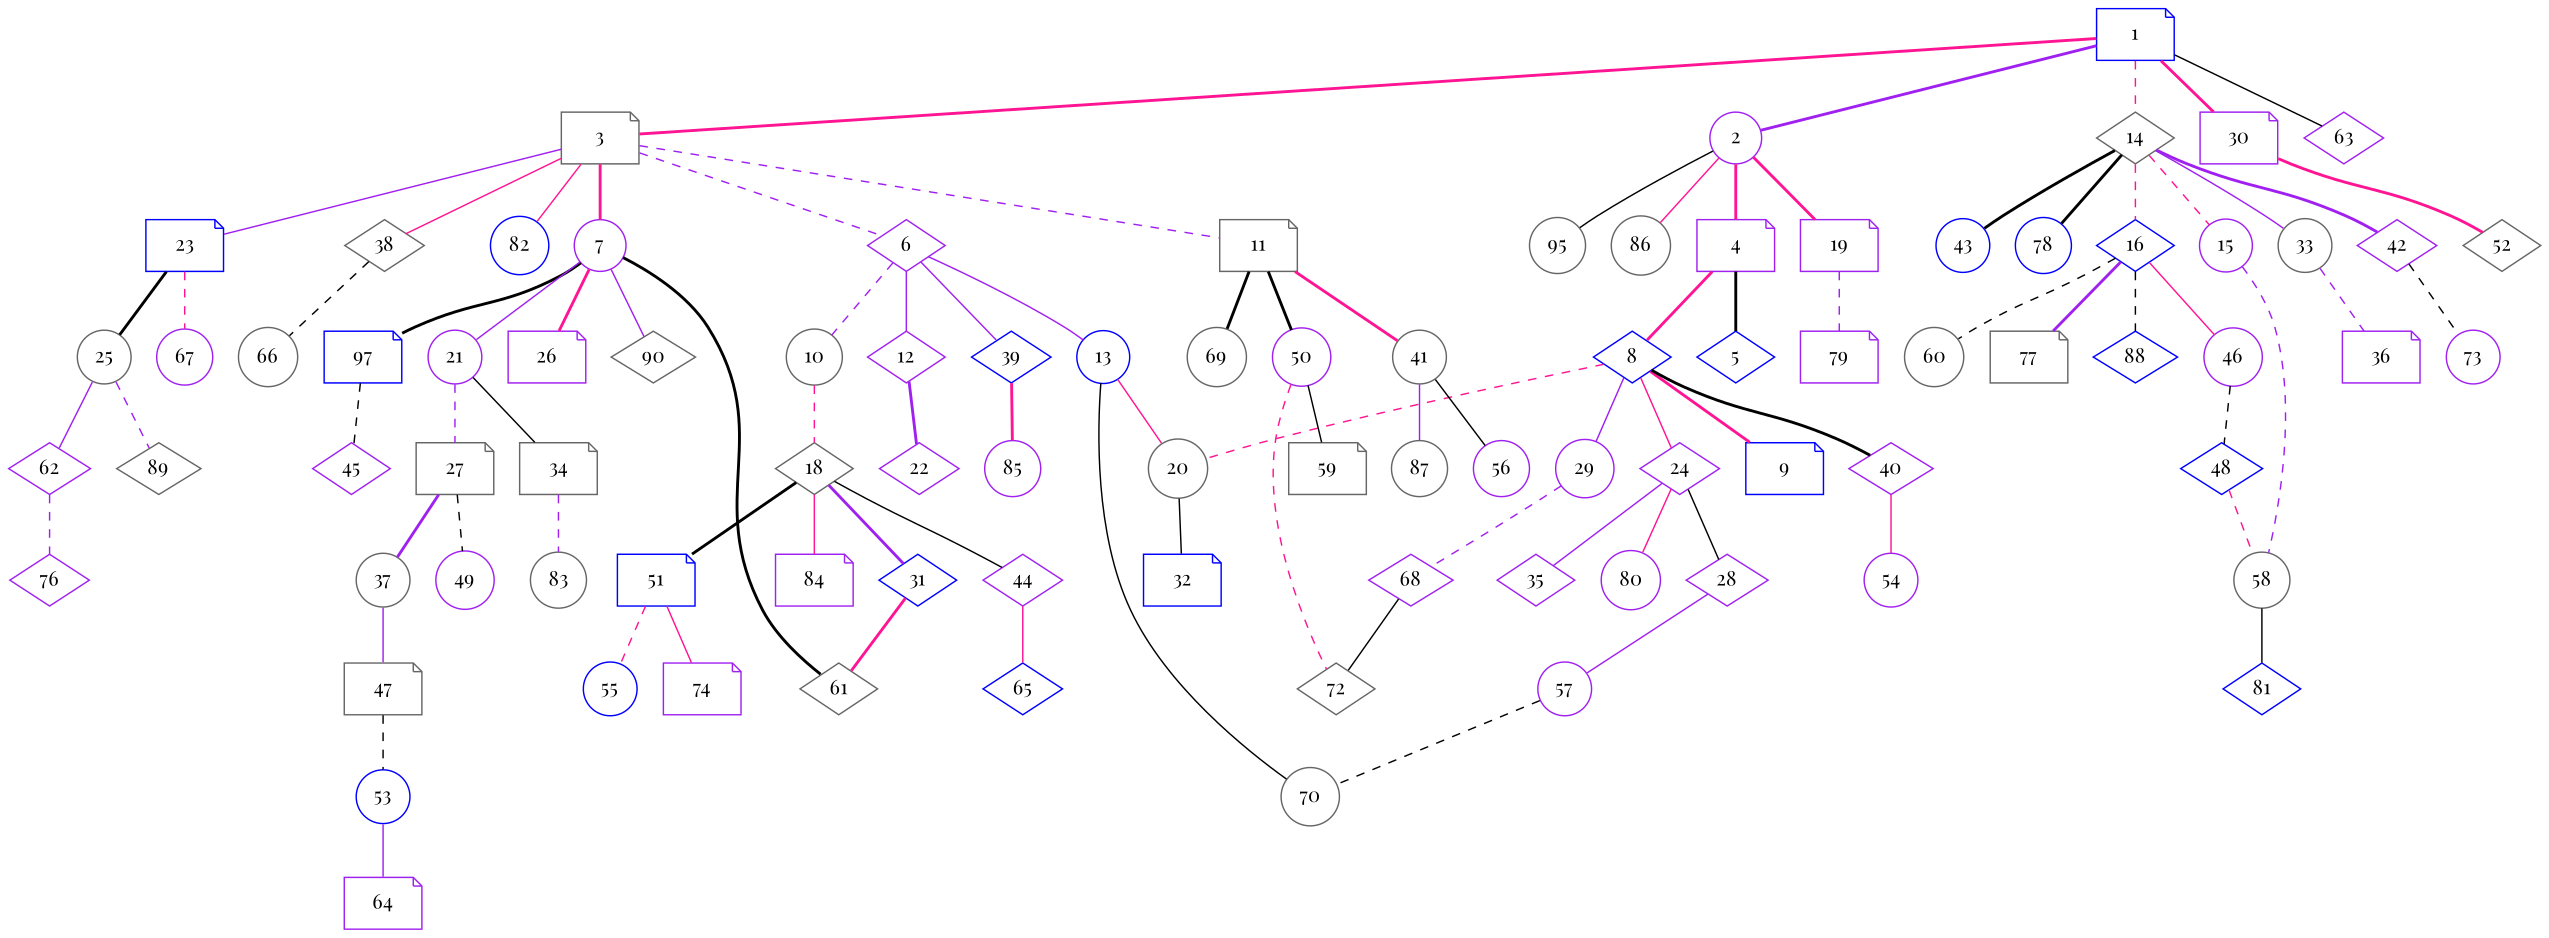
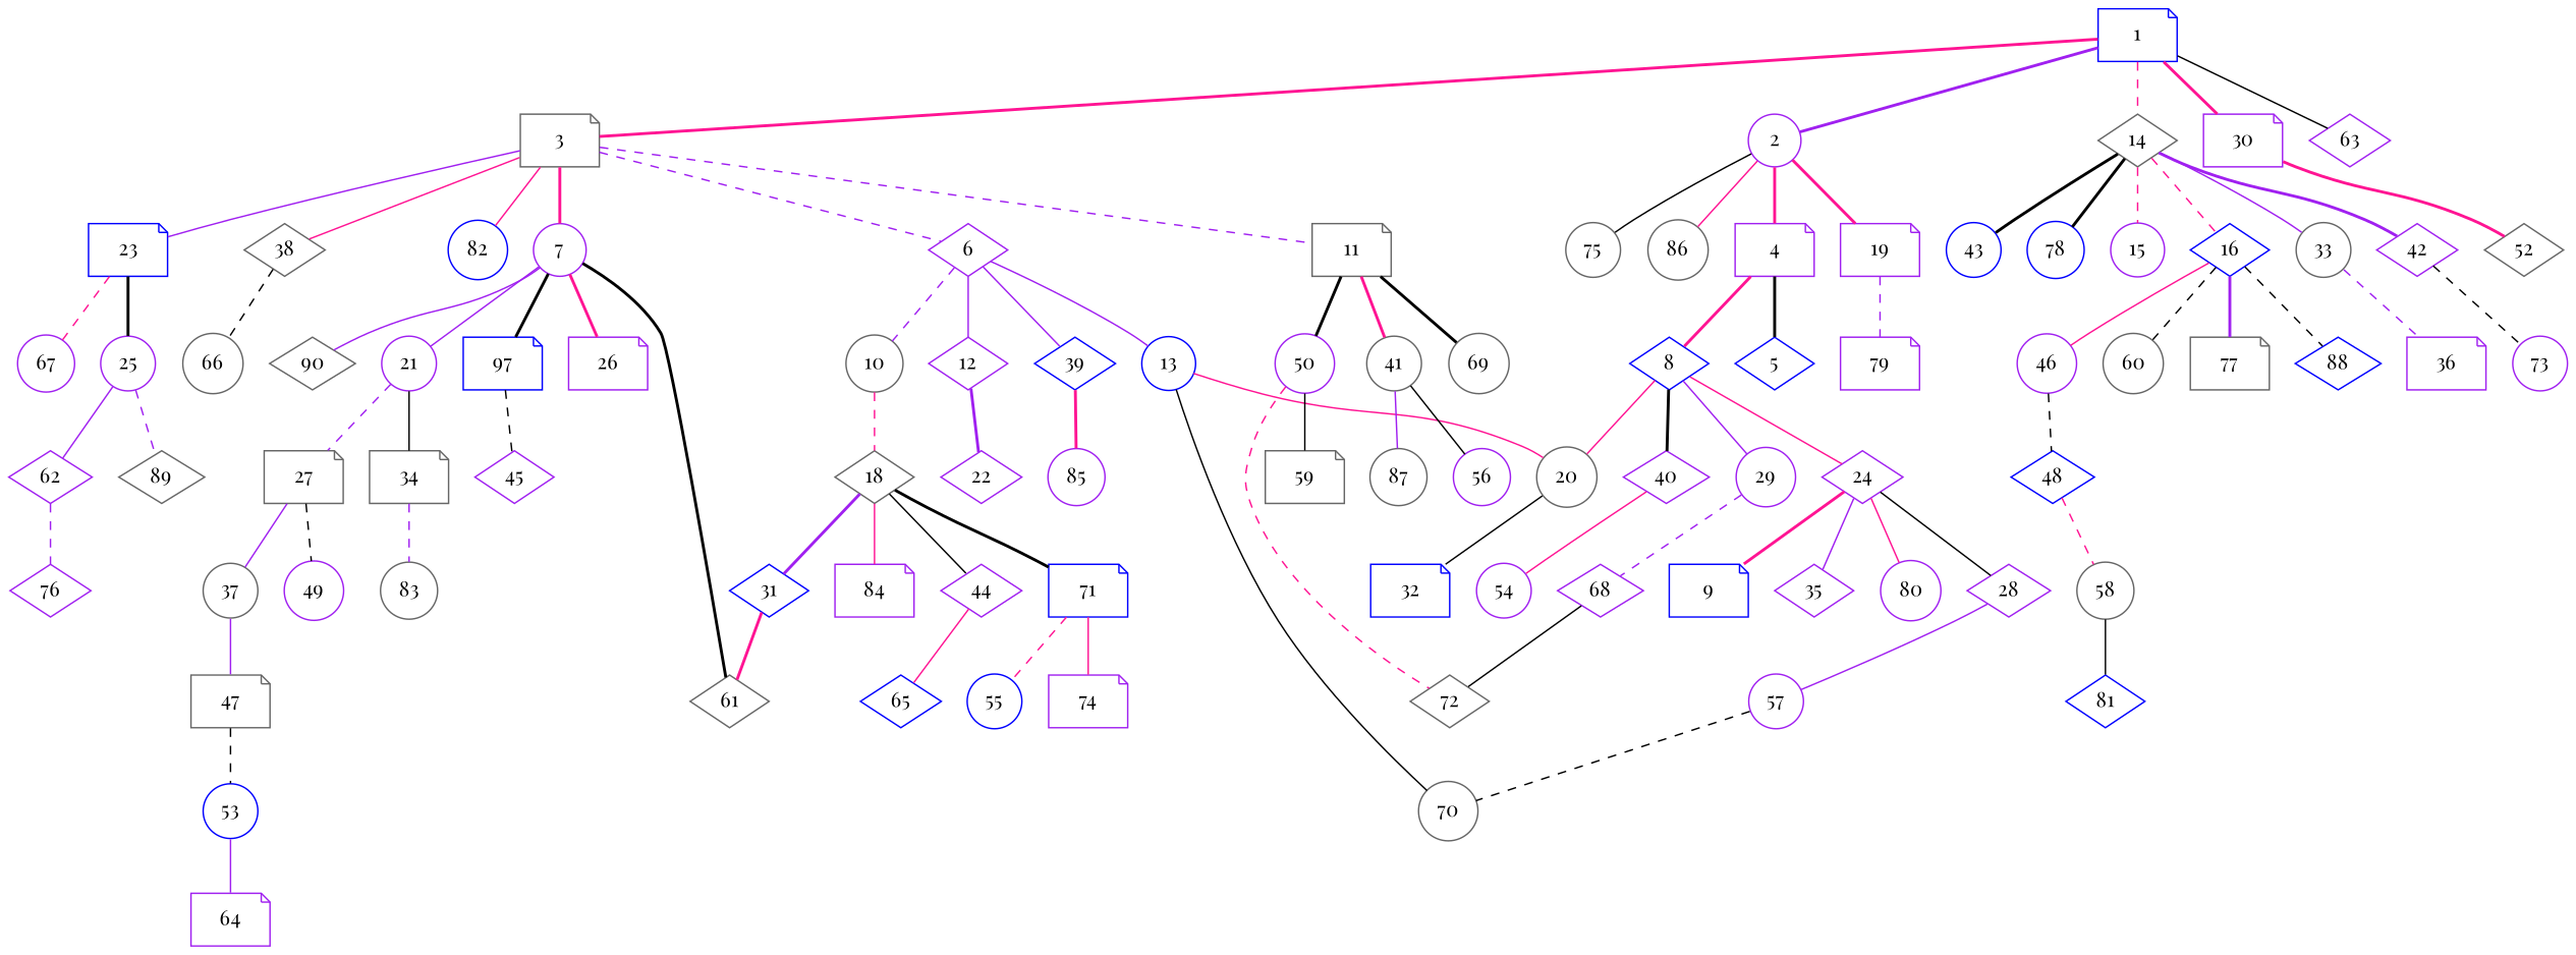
  graph {
    fontname="Playfair Display"
    node [color=purple fontname="Playfair Display" shape=circle]
    edge [color=deeppink fontname="Playfair Display" style=solid]
    1 [color=blue shape=note]
    2
    3 [color=gray40 shape=note]
    14 [color=gray40 shape=diamond]
    30 [shape=note]
    63 [shape=diamond]
    4 [shape=note]
    19 [shape=note]
-   75 [color=gray40 label=95]
+   75 [color=gray40]
    86 [color=gray40]
    6 [shape=diamond]
    7
    11 [color=gray40 shape=note]
    23 [color=blue shape=note]
    38 [color=gray40 shape=diamond]
    82 [color=blue]
    15
    16 [color=blue shape=diamond]
    33 [color=gray40]
    42 [shape=diamond]
    43 [color=blue]
    78 [color=blue]
    52 [color=gray40 shape=diamond]
    5 [color=blue shape=diamond]
    8 [color=blue shape=diamond]
    79 [shape=note]
    10 [color=gray40]
    12 [shape=diamond]
    13 [color=blue]
    39 [color=blue shape=diamond]
    n31 [color=blue label=97 shape=note]
    21
    26 [shape=note]
    61 [color=gray40 shape=diamond]
    90 [color=gray40 shape=diamond]
    41 [color=gray40]
    50
    69 [color=gray40]
-   25 [color=gray40]
+   25
    67
    66 [color=gray40]
    58 [color=gray40]
    46
    60 [color=gray40]
    77 [color=gray40 shape=note]
    88 [color=blue shape=diamond]
    36 [shape=note]
    73
    9 [color=blue shape=note]
    20 [color=gray40]
    24 [shape=diamond]
    29
    40 [shape=diamond]
    18 [color=gray40 shape=diamond]
    22 [shape=diamond]
    70 [color=gray40]
    85
    45 [shape=diamond]
    27 [color=gray40 shape=note]
    34 [color=gray40 shape=note]
    56
    87 [color=gray40]
    59 [color=gray40 shape=note]
    72 [color=gray40 shape=diamond]
    62 [shape=diamond]
    89 [color=gray40 shape=diamond]
    32 [color=blue shape=note]
    28 [shape=diamond]
    35 [shape=diamond]
    80
    68 [shape=diamond]
    54
    31 [color=blue shape=diamond]
    44 [shape=diamond]
-   51 [color=blue shape=note]
+   51 [color=blue shape=note label=71]
    84 [shape=note]
    37 [color=gray40]
    49
    83 [color=gray40]
    57
    65 [color=blue shape=diamond]
    55 [color=blue]
    74 [shape=note]
    81 [color=blue shape=diamond]
    48 [color=blue shape=diamond]
    47 [color=gray40 shape=note]
    76 [shape=diamond]
    53 [color=blue]
    64 [shape=note]
    1 -- 2 [color=purple style=bold]
    1 -- 3 [style=bold]
    1 -- 14 [style=dashed]
    1 -- 30 [style=bold]
    1 -- 63 [color=black]
    2 -- 4 [style=bold]
    2 -- 19 [style=bold]
    2 -- 75 [color=black]
    2 -- 86
    3 -- 6 [color=purple style=dashed]
    3 -- 7 [style=bold]
    3 -- 11 [color=purple style=dashed]
    3 -- 23 [color=purple]
    3 -- 38
    3 -- 82
    14 -- 15 [style=dashed]
    14 -- 16 [style=dashed]
    14 -- 33 [color=purple]
    14 -- 42 [color=purple style=bold]
    14 -- 43 [color=black style=bold]
    14 -- 78 [color=black style=bold]
    30 -- 52 [style=bold]
    4 -- 5 [color=black style=bold]
    4 -- 8 [style=bold]
    19 -- 79 [color=purple style=dashed]
    6 -- 10 [color=purple style=dashed]
    6 -- 12 [color=purple]
    6 -- 13 [color=purple]
    6 -- 39 [color=purple]
    7 -- n31 [color=black style=bold]
    7 -- 21 [color=purple]
    7 -- 26 [style=bold]
    7 -- 61 [color=black style=bold]
    7 -- 90 [color=purple]
    11 -- 41 [style=bold]
    11 -- 50 [color=black style=bold]
    11 -- 69 [color=black style=bold]
    23 -- 25 [color=black style=bold]
    23 -- 67 [style=dashed]
    38 -- 66 [color=black style=dashed]
-   15 -- 58 [color=purple style=dashed]
    16 -- 46
    16 -- 60 [color=black style=dashed]
    16 -- 77 [color=purple style=bold]
    16 -- 88 [color=black style=dashed]
    33 -- 36 [color=purple style=dashed]
    42 -- 73 [color=black style=dashed]
-   8 -- 9 [style=bold]
-   8 -- 20 [style=dashed]
+   24 -- 9 [style=bold]
+   8 -- 20
    8 -- 24
    8 -- 29 [color=purple]
    8 -- 40 [color=black style=bold]
    10 -- 18 [style=dashed]
    12 -- 22 [color=purple style=bold]
    13 -- 20
    13 -- 70 [color=black]
    39 -- 85 [style=bold]
    n31 -- 45 [color=black style=dashed]
    21 -- 27 [color=purple style=dashed]
    21 -- 34 [color=black]
    41 -- 56 [color=black]
    41 -- 87 [color=purple]
    50 -- 59 [color=black]
    50 -- 72 [style=dashed]
    25 -- 62 [color=purple]
    25 -- 89 [color=purple style=dashed]
    58 -- 81 [color=black]
    46 -- 48 [color=black style=dashed]
    20 -- 32 [color=black]
    24 -- 28 [color=black]
    24 -- 35 [color=purple]
    24 -- 80
    29 -- 68 [color=purple style=dashed]
    40 -- 54
    18 -- 31 [color=purple style=bold]
    18 -- 44 [color=black]
    18 -- 51 [color=black style=bold]
    18 -- 84
-   27 -- 37 [color=purple style=bold]
+   27 -- 37 [color=purple]
    27 -- 49 [color=black style=dashed]
    34 -- 83 [color=purple style=dashed]
    62 -- 76 [color=purple style=dashed]
    28 -- 57 [color=purple]
    68 -- 72 [color=black]
    31 -- 61 [style=bold]
    44 -- 65
    51 -- 55 [style=dashed]
    51 -- 74
    37 -- 47 [color=purple]
    57 -- 70 [color=black style=dashed]
    48 -- 58 [style=dashed]
    47 -- 53 [color=black style=dashed]
    53 -- 64 [color=purple]
  }
